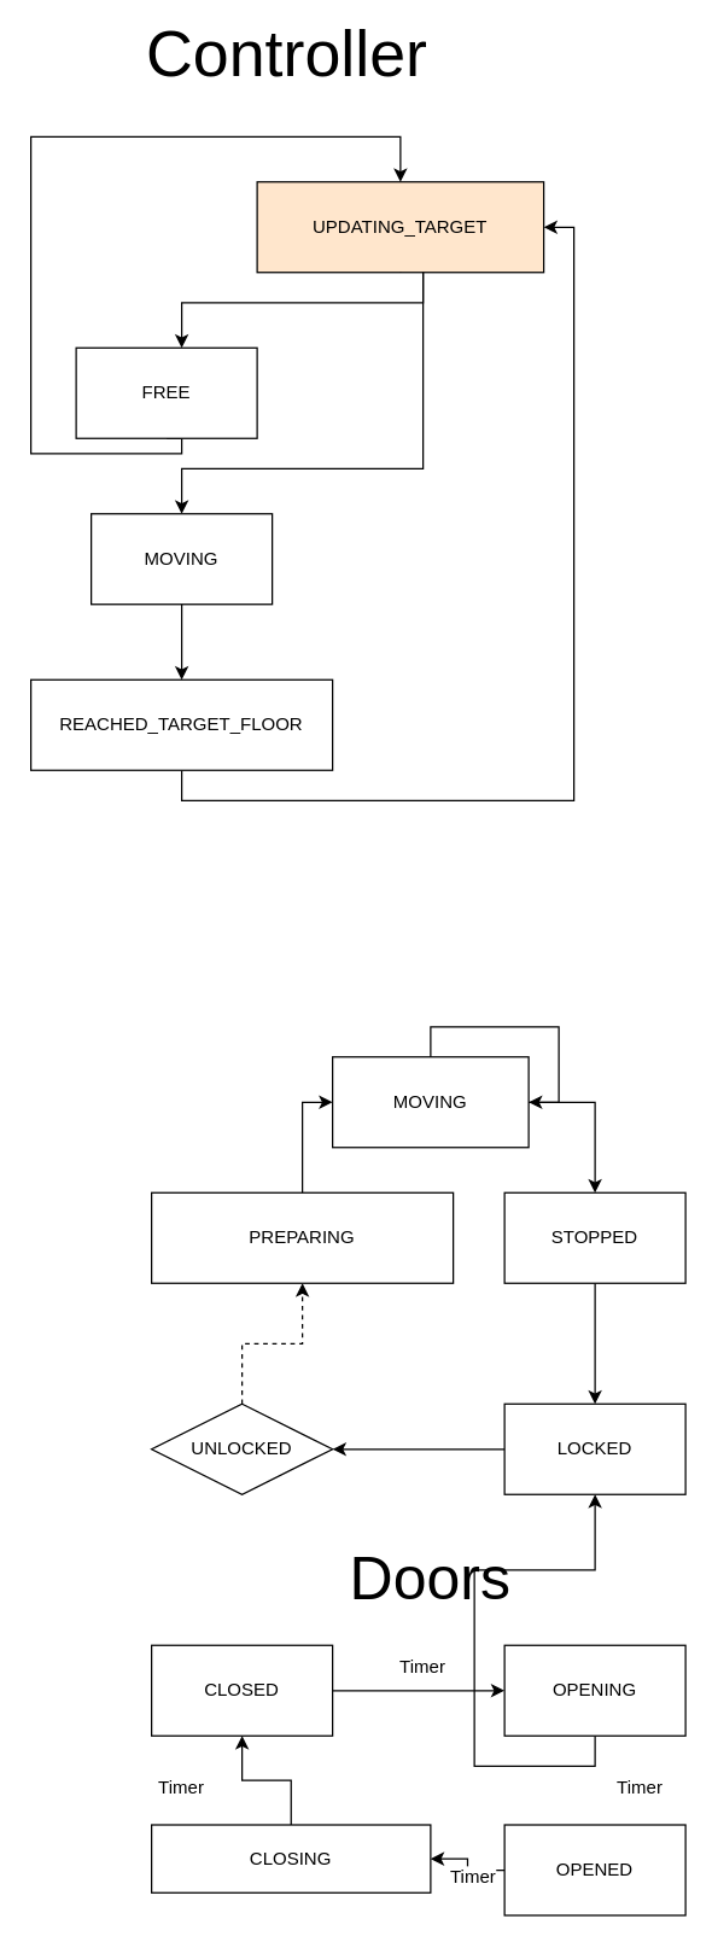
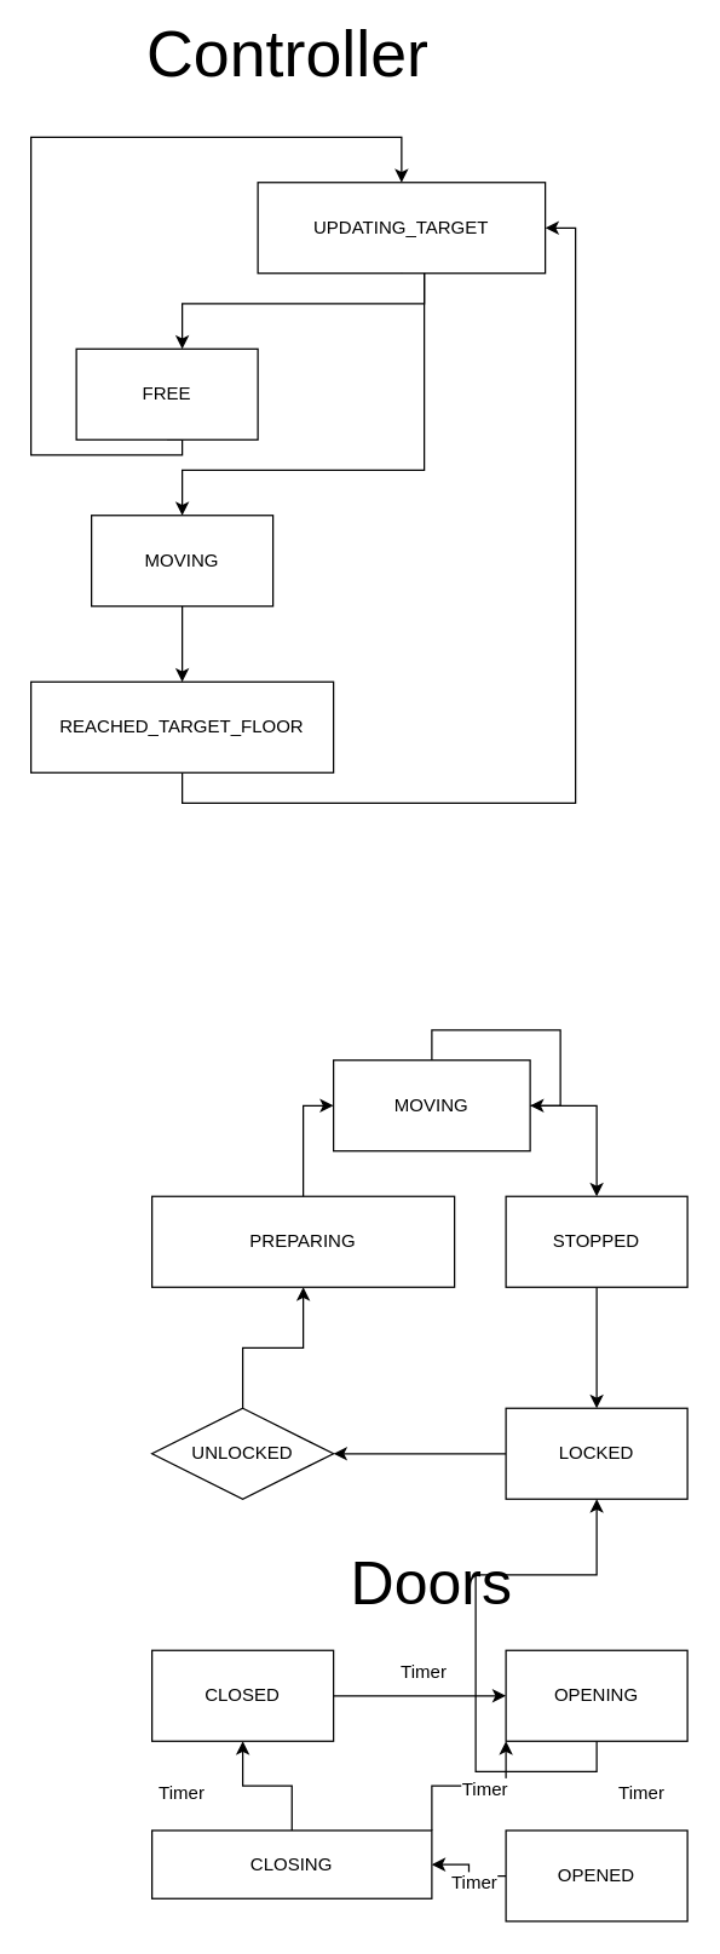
  <mxCell id="0" />
  <mxCell id="1" parent="0" />
  <mxCell id="2" style="edgeStyle=orthogonalEdgeStyle;rounded=0;orthogonalLoop=1;jettySize=auto;html=1;exitX=0.5;exitY=1;exitDx=0;exitDy=0;entryX=0.5;entryY=0;entryDx=0;entryDy=0;" edge="1" parent="1" source="3" target="10"><mxGeometry relative="1" as="geometry"><Array as="points"><mxPoint x="120" y="300" /><mxPoint x="20" y="300" /><mxPoint x="20" y="90" /><mxPoint x="265" y="90" /></Array></mxGeometry></mxCell>
  <mxCell id="3" value="FREE" style="rounded=0;whiteSpace=wrap;html=1;" vertex="1" parent="1"><mxGeometry x="50" y="230" width="120" height="60" as="geometry" /></mxCell>
  <mxCell id="4" style="edgeStyle=orthogonalEdgeStyle;rounded=0;orthogonalLoop=1;jettySize=auto;html=1;exitX=0.5;exitY=1;exitDx=0;exitDy=0;" edge="1" parent="1" source="5" target="7"><mxGeometry relative="1" as="geometry" /></mxCell>
  <mxCell id="5" value="MOVING" style="rounded=0;whiteSpace=wrap;html=1;" vertex="1" parent="1"><mxGeometry x="60" y="340" width="120" height="60" as="geometry" /></mxCell>
  <mxCell id="6" style="edgeStyle=orthogonalEdgeStyle;rounded=0;orthogonalLoop=1;jettySize=auto;html=1;exitX=0.5;exitY=1;exitDx=0;exitDy=0;entryX=1;entryY=0.5;entryDx=0;entryDy=0;" edge="1" parent="1" source="7" target="10"><mxGeometry relative="1" as="geometry" /></mxCell>
  <mxCell id="7" value="REACHED_TARGET_FLOOR" style="rounded=0;whiteSpace=wrap;html=1;" vertex="1" parent="1"><mxGeometry x="20" y="450" width="200" height="60" as="geometry" /></mxCell>
  <mxCell id="8" style="edgeStyle=orthogonalEdgeStyle;rounded=0;orthogonalLoop=1;jettySize=auto;html=1;exitX=0.5;exitY=1;exitDx=0;exitDy=0;" edge="1" parent="1" source="10" target="3"><mxGeometry relative="1" as="geometry"><Array as="points"><mxPoint x="280" y="170" /><mxPoint x="280" y="200" /><mxPoint x="120" y="200" /></Array></mxGeometry></mxCell>
  <mxCell id="9" style="edgeStyle=orthogonalEdgeStyle;rounded=0;orthogonalLoop=1;jettySize=auto;html=1;exitX=0.5;exitY=1;exitDx=0;exitDy=0;" edge="1" parent="1" source="10" target="5"><mxGeometry relative="1" as="geometry"><Array as="points"><mxPoint x="280" y="170" /><mxPoint x="280" y="310" /><mxPoint x="120" y="310" /></Array></mxGeometry></mxCell>
- <mxCell id="10" value="UPDATING_TARGET" style="rounded=0;whiteSpace=wrap;html=1;fillColor=#ffe6cc;" vertex="1" parent="1"><mxGeometry x="170" y="120" width="190" height="60" as="geometry" /></mxCell>
+ <mxCell id="10" value="UPDATING_TARGET" style="rounded=0;whiteSpace=wrap;html=1;" vertex="1" parent="1"><mxGeometry x="170" y="120" width="190" height="60" as="geometry" /></mxCell>
  <mxCell id="11" value="Controller" style="text;html=1;strokeColor=none;fillColor=none;align=center;verticalAlign=middle;whiteSpace=wrap;rounded=0;fontSize=43;" vertex="1" parent="1"><mxGeometry x="160" y="20" width="60" height="30" as="geometry" /></mxCell>
  <mxCell id="12" style="edgeStyle=orthogonalEdgeStyle;rounded=0;orthogonalLoop=1;jettySize=auto;html=1;exitX=1;exitY=0.5;exitDx=0;exitDy=0;fontSize=12;" edge="1" parent="1" source="13" target="15"><mxGeometry relative="1" as="geometry" /></mxCell>
  <mxCell id="13" value="MOVING" style="rounded=0;whiteSpace=wrap;html=1;fontSize=12;" vertex="1" parent="1"><mxGeometry x="220" y="700" width="130" height="60" as="geometry" /></mxCell>
  <mxCell id="14" style="edgeStyle=orthogonalEdgeStyle;rounded=0;orthogonalLoop=1;jettySize=auto;html=1;exitX=0.5;exitY=1;exitDx=0;exitDy=0;entryX=0.5;entryY=0;entryDx=0;entryDy=0;fontSize=12;" edge="1" parent="1" source="15" target="17"><mxGeometry relative="1" as="geometry" /></mxCell>
  <mxCell id="15" value="STOPPED" style="rounded=0;whiteSpace=wrap;html=1;fontSize=12;" vertex="1" parent="1"><mxGeometry x="334" y="790" width="120" height="60" as="geometry" /></mxCell>
  <mxCell id="16" style="edgeStyle=orthogonalEdgeStyle;rounded=0;orthogonalLoop=1;jettySize=auto;html=1;exitX=0;exitY=0.5;exitDx=0;exitDy=0;entryX=1;entryY=0.5;entryDx=0;entryDy=0;fontSize=12;" edge="1" parent="1" source="17" target="19"><mxGeometry relative="1" as="geometry" /></mxCell>
  <mxCell id="17" value="LOCKED" style="rounded=0;whiteSpace=wrap;html=1;fontSize=12;" vertex="1" parent="1"><mxGeometry x="334" y="930" width="120" height="60" as="geometry" /></mxCell>
- <mxCell id="18" style="edgeStyle=orthogonalEdgeStyle;rounded=0;orthogonalLoop=1;jettySize=auto;html=1;exitX=0.5;exitY=0;exitDx=0;exitDy=0;entryX=0.5;entryY=1;entryDx=0;entryDy=0;fontSize=12;dashed=1;" edge="1" parent="1" source="19" target="21"><mxGeometry relative="1" as="geometry" /></mxCell>
+ <mxCell id="18" style="edgeStyle=orthogonalEdgeStyle;rounded=0;orthogonalLoop=1;jettySize=auto;html=1;exitX=0.5;exitY=0;exitDx=0;exitDy=0;entryX=0.5;entryY=1;entryDx=0;entryDy=0;fontSize=12;" edge="1" parent="1" source="19" target="21"><mxGeometry relative="1" as="geometry" /></mxCell>
  <mxCell id="19" value="UNLOCKED" style="rhombus;whiteSpace=wrap;html=1;fontSize=12;" vertex="1" parent="1"><mxGeometry x="100" y="930" width="120" height="60" as="geometry" /></mxCell>
  <mxCell id="20" style="edgeStyle=orthogonalEdgeStyle;rounded=0;orthogonalLoop=1;jettySize=auto;html=1;exitX=0.5;exitY=0;exitDx=0;exitDy=0;entryX=0;entryY=0.5;entryDx=0;entryDy=0;fontSize=12;" edge="1" parent="1" source="21" target="13"><mxGeometry relative="1" as="geometry" /></mxCell>
  <mxCell id="21" value="PREPARING" style="rounded=0;whiteSpace=wrap;html=1;fontSize=12;" vertex="1" parent="1"><mxGeometry x="100" y="790" width="200" height="60" as="geometry" /></mxCell>
  <mxCell id="22" style="edgeStyle=orthogonalEdgeStyle;rounded=0;orthogonalLoop=1;jettySize=auto;html=1;exitX=0.5;exitY=0;exitDx=0;exitDy=0;entryX=1;entryY=0.5;entryDx=0;entryDy=0;fontSize=12;" edge="1" parent="1" source="13" target="13"><mxGeometry relative="1" as="geometry" /></mxCell>
  <mxCell id="23" style="edgeStyle=orthogonalEdgeStyle;rounded=0;orthogonalLoop=1;jettySize=auto;html=1;exitX=1;exitY=0.5;exitDx=0;exitDy=0;entryX=0;entryY=0.5;entryDx=0;entryDy=0;fontSize=12;" edge="1" parent="1" source="24" target="29"><mxGeometry relative="1" as="geometry" /></mxCell>
  <mxCell id="24" value="CLOSED" style="rounded=0;whiteSpace=wrap;html=1;fontSize=12;" vertex="1" parent="1"><mxGeometry x="100" y="1090" width="120" height="60" as="geometry" /></mxCell>
  <mxCell id="25" style="edgeStyle=orthogonalEdgeStyle;rounded=0;orthogonalLoop=1;jettySize=auto;html=1;exitX=0;exitY=0.5;exitDx=0;exitDy=0;entryX=1;entryY=0.5;entryDx=0;entryDy=0;fontSize=12;" edge="1" parent="1" source="27" target="33"><mxGeometry relative="1" as="geometry" /></mxCell>
  <mxCell id="26" value="Timer" style="edgeLabel;html=1;align=center;verticalAlign=middle;resizable=0;points=[];fontSize=12;" vertex="1" connectable="0" parent="25"><mxGeometry x="-0.207" y="4" relative="1" as="geometry"><mxPoint as="offset" /></mxGeometry></mxCell>
  <mxCell id="27" value="OPENED" style="rounded=0;whiteSpace=wrap;html=1;fontSize=12;" vertex="1" parent="1"><mxGeometry x="334" y="1209" width="120" height="60" as="geometry" /></mxCell>
  <mxCell id="28" style="edgeStyle=orthogonalEdgeStyle;rounded=0;orthogonalLoop=1;jettySize=auto;html=1;exitX=0.5;exitY=1;exitDx=0;exitDy=0;fontSize=12;" edge="1" parent="1" source="29" target="17"><mxGeometry relative="1" as="geometry" /></mxCell>
  <mxCell id="29" value="OPENING" style="rounded=0;whiteSpace=wrap;html=1;fontSize=12;" vertex="1" parent="1"><mxGeometry x="334" y="1090" width="120" height="60" as="geometry" /></mxCell>
  <mxCell id="30" style="edgeStyle=orthogonalEdgeStyle;rounded=0;orthogonalLoop=1;jettySize=auto;html=1;exitX=0.5;exitY=0;exitDx=0;exitDy=0;entryX=0.5;entryY=1;entryDx=0;entryDy=0;fontSize=12;" edge="1" parent="1" source="33" target="24"><mxGeometry relative="1" as="geometry" /></mxCell>
+ <mxCell id="31" style="edgeStyle=orthogonalEdgeStyle;rounded=0;orthogonalLoop=1;jettySize=auto;html=1;exitX=1;exitY=0;exitDx=0;exitDy=0;entryX=0;entryY=1;entryDx=0;entryDy=0;fontSize=12;" edge="1" parent="1" source="33" target="29"><mxGeometry relative="1" as="geometry" /></mxCell>
+ <mxCell id="32" value="Timer" style="edgeLabel;html=1;align=center;verticalAlign=middle;resizable=0;points=[];fontSize=12;" vertex="1" connectable="0" parent="31"><mxGeometry x="0.183" y="-1" relative="1" as="geometry"><mxPoint y="1" as="offset" /></mxGeometry></mxCell>
  <mxCell id="33" value="CLOSING" style="rounded=0;whiteSpace=wrap;html=1;fontSize=12;" vertex="1" parent="1"><mxGeometry x="100" y="1209" width="185" height="45" as="geometry" /></mxCell>
  <mxCell id="34" value="Timer" style="text;html=1;strokeColor=none;fillColor=none;align=center;verticalAlign=middle;whiteSpace=wrap;rounded=0;fontSize=12;" vertex="1" parent="1"><mxGeometry x="250" y="1090" width="60" height="30" as="geometry" /></mxCell>
  <mxCell id="35" value="Timer" style="text;html=1;strokeColor=none;fillColor=none;align=center;verticalAlign=middle;whiteSpace=wrap;rounded=0;fontSize=12;" vertex="1" parent="1"><mxGeometry x="394" y="1170" width="60" height="30" as="geometry" /></mxCell>
  <mxCell id="36" value="Timer" style="text;html=1;strokeColor=none;fillColor=none;align=center;verticalAlign=middle;whiteSpace=wrap;rounded=0;fontSize=12;" vertex="1" parent="1"><mxGeometry x="90" y="1170" width="60" height="30" as="geometry" /></mxCell>
  <mxCell id="37" value="Doors" style="text;html=1;strokeColor=none;fillColor=none;align=center;verticalAlign=middle;whiteSpace=wrap;rounded=0;fontSize=40;" vertex="1" parent="1"><mxGeometry x="255" y="1030" width="60" height="30" as="geometry" /></mxCell>
